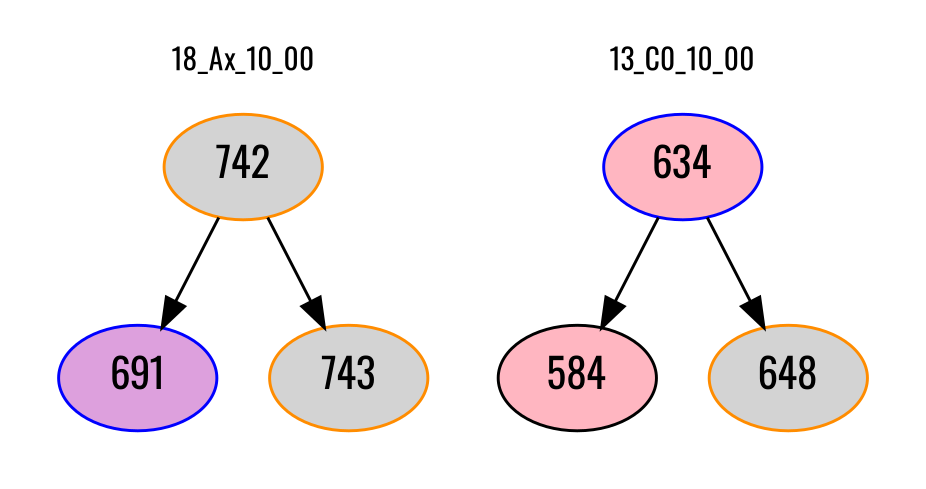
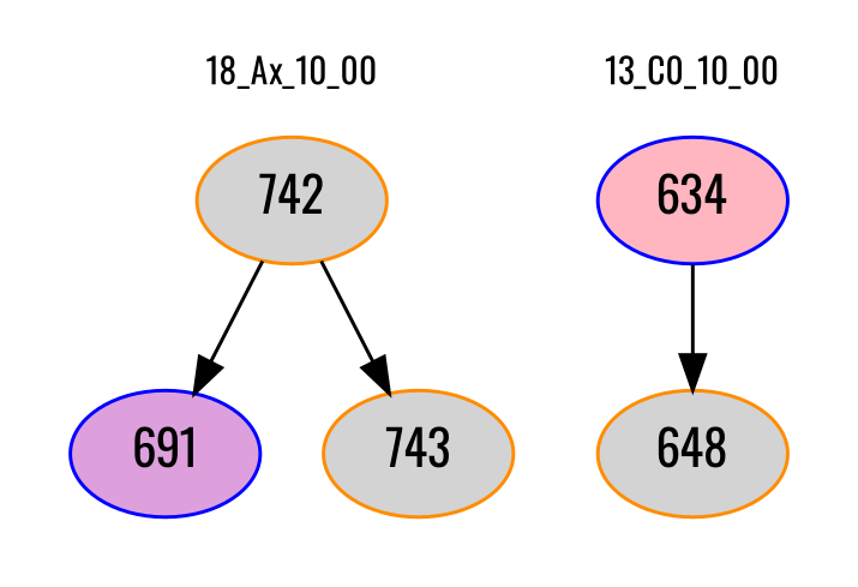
  digraph {
    fontname=Oswald
    node [color=darkorange fillcolor=lightgrey fontname=Oswald style=filled]
    edge [color=black fontname=Oswald]
    n1 [label=742]
    n2 [color=blue fillcolor=plum label=691]
    n3 [label=743]
    n4 [color=blue fillcolor=lightpink label=634]
-   n5 [color=black fillcolor=lightpink label=584]
    n6 [label=648]
    subgraph cluster_1 {
      color=white
      fontsize=10
      label="18_Ax_10_00"
      n1
      n2
      n3
    }
    subgraph cluster_2 {
      color=white
      fontsize=10
      label="13_C0_10_00"
      n4
-     n5
      n6
    }
    n1 -> n2
    n1 -> n3
-   n4 -> n5
    n4 -> n6
  }
